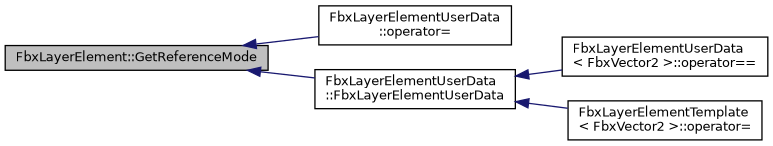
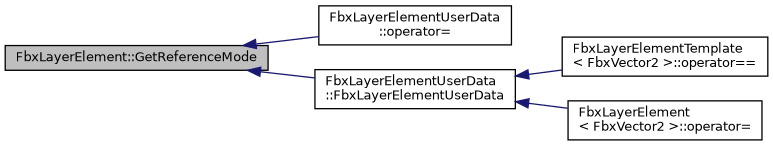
  digraph {
    rankdir=LR
    node [color=black fillcolor=white fontname=Helvetica fontsize=10 shape=record style=filled]
    edge [color=midnightblue dir=back fontname=Helvetica fontsize=10 labelfontname=Helvetica labelfontsize=10 style=solid]
    n1 [fillcolor=grey75 fontcolor=black height=0.2 label="FbxLayerElement::GetReferenceMode" width=0.4]
    n2 [height=0.2 label="FbxLayerElementUserData\l::operator=" width=0.4]
    n3 [height=0.2 label="FbxLayerElementUserData\l::FbxLayerElementUserData" width=0.4]
-   n4 [height=0.2 label="FbxLayerElementUserData\l\< FbxVector2 \>::operator==" width=0.4]
-   n5 [height=0.2 label="FbxLayerElementTemplate\l\< FbxVector2 \>::operator=" width=0.4]
+   n4 [height=0.2 label="FbxLayerElementTemplate\l\< FbxVector2 \>::operator==" width=0.4]
+   n5 [height=0.2 label="FbxLayerElement\l\< FbxVector2 \>::operator=" width=0.4]
    n1 -> n2
    n1 -> n3
    n3 -> n4
    n3 -> n5
  }
